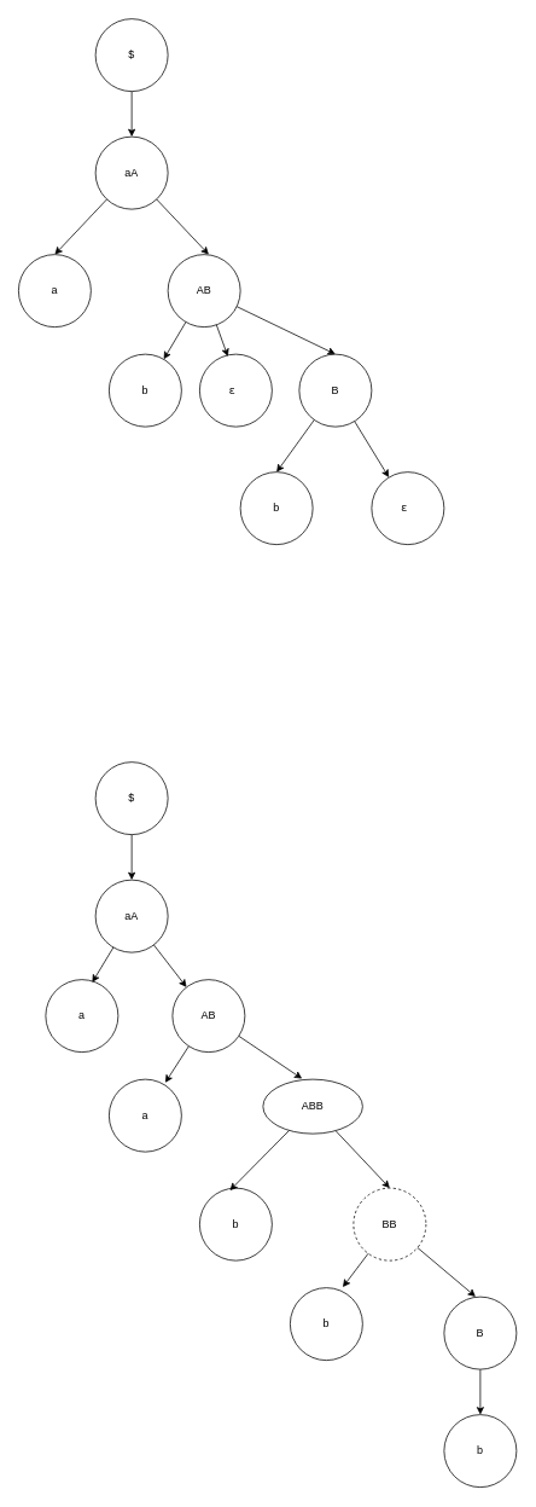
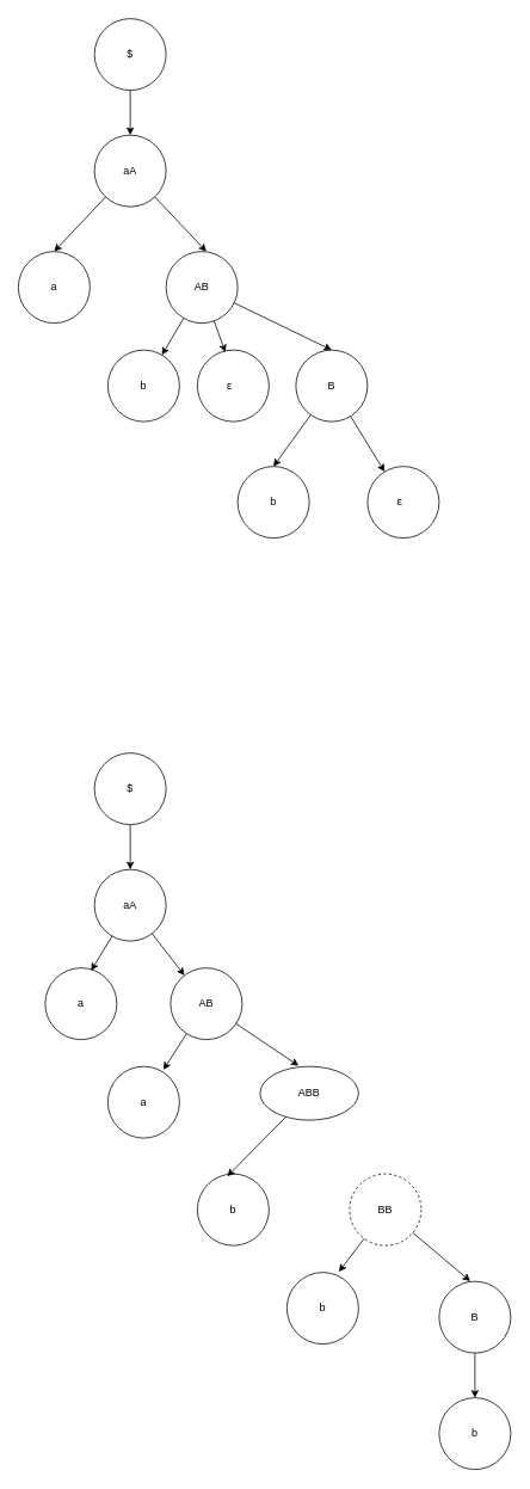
  <mxCell id="0" />
  <mxCell id="1" parent="0" />
  <mxCell id="2" style="edgeStyle=orthogonalEdgeStyle;rounded=0;orthogonalLoop=1;jettySize=auto;html=1;entryX=0.5;entryY=0;entryDx=0;entryDy=0;" edge="1" parent="1" source="3" target="5"><mxGeometry relative="1" as="geometry" /></mxCell>
  <mxCell id="3" value="$" style="ellipse;whiteSpace=wrap;html=1;aspect=fixed;" vertex="1" parent="1"><mxGeometry x="105" y="840" width="80" height="80" as="geometry" /></mxCell>
  <mxCell id="4" style="rounded=0;orthogonalLoop=1;jettySize=auto;html=1;" edge="1" parent="1" source="5" target="7"><mxGeometry relative="1" as="geometry" /></mxCell>
  <mxCell id="5" value="aA" style="ellipse;whiteSpace=wrap;html=1;aspect=fixed;" vertex="1" parent="1"><mxGeometry x="105" y="970" width="80" height="80" as="geometry" /></mxCell>
  <mxCell id="6" value="a" style="ellipse;whiteSpace=wrap;html=1;aspect=fixed;" vertex="1" parent="1"><mxGeometry x="50" y="1080" width="80" height="80" as="geometry" /></mxCell>
  <mxCell id="7" value="AB" style="ellipse;whiteSpace=wrap;html=1;aspect=fixed;" vertex="1" parent="1"><mxGeometry x="190" y="1080" width="80" height="80" as="geometry" /></mxCell>
  <mxCell id="8" style="rounded=0;orthogonalLoop=1;jettySize=auto;html=1;entryX=0.642;entryY=0.038;entryDx=0;entryDy=0;entryPerimeter=0;" edge="1" parent="1" source="5" target="6"><mxGeometry relative="1" as="geometry" /></mxCell>
  <mxCell id="9" value="a" style="ellipse;whiteSpace=wrap;html=1;aspect=fixed;" vertex="1" parent="1"><mxGeometry x="120" y="1190" width="80" height="80" as="geometry" /></mxCell>
- <mxCell id="10" style="rounded=0;orthogonalLoop=1;jettySize=auto;html=1;entryX=0.5;entryY=0;entryDx=0;entryDy=0;" edge="1" parent="1" source="11" target="15"><mxGeometry relative="1" as="geometry" /></mxCell>
  <mxCell id="11" value="ABB" style="ellipse;whiteSpace=wrap;html=1;aspect=fixed;" vertex="1" parent="1"><mxGeometry x="290" y="1190" width="110" height="60" as="geometry" /></mxCell>
  <mxCell id="12" style="rounded=0;orthogonalLoop=1;jettySize=auto;html=1;entryX=0.775;entryY=0.046;entryDx=0;entryDy=0;entryPerimeter=0;" edge="1" parent="1" source="7" target="9"><mxGeometry relative="1" as="geometry" /></mxCell>
  <mxCell id="13" style="rounded=0;orthogonalLoop=1;jettySize=auto;html=1;entryX=0.392;entryY=-0.012;entryDx=0;entryDy=0;entryPerimeter=0;" edge="1" parent="1" source="7" target="11"><mxGeometry relative="1" as="geometry" /></mxCell>
  <mxCell id="14" value="b" style="ellipse;whiteSpace=wrap;html=1;aspect=fixed;" vertex="1" parent="1"><mxGeometry x="220" y="1310" width="80" height="80" as="geometry" /></mxCell>
  <mxCell id="15" value="BB" style="ellipse;whiteSpace=wrap;html=1;aspect=fixed;dashed=1;" vertex="1" parent="1"><mxGeometry x="390" y="1310" width="80" height="80" as="geometry" /></mxCell>
  <mxCell id="16" value="b" style="ellipse;whiteSpace=wrap;html=1;aspect=fixed;" vertex="1" parent="1"><mxGeometry x="320" y="1420" width="80" height="80" as="geometry" /></mxCell>
  <mxCell id="17" style="edgeStyle=orthogonalEdgeStyle;rounded=0;orthogonalLoop=1;jettySize=auto;html=1;" edge="1" parent="1" source="18" target="19"><mxGeometry relative="1" as="geometry" /></mxCell>
  <mxCell id="18" value="B" style="ellipse;whiteSpace=wrap;html=1;aspect=fixed;" vertex="1" parent="1"><mxGeometry x="490" y="1430" width="80" height="80" as="geometry" /></mxCell>
  <mxCell id="19" value="b" style="ellipse;whiteSpace=wrap;html=1;aspect=fixed;" vertex="1" parent="1"><mxGeometry x="490" y="1560" width="80" height="80" as="geometry" /></mxCell>
  <mxCell id="20" style="rounded=0;orthogonalLoop=1;jettySize=auto;html=1;entryX=0.417;entryY=0.033;entryDx=0;entryDy=0;entryPerimeter=0;" edge="1" parent="1" source="11" target="14"><mxGeometry relative="1" as="geometry" /></mxCell>
  <mxCell id="21" style="rounded=0;orthogonalLoop=1;jettySize=auto;html=1;entryX=0.726;entryY=-0.009;entryDx=0;entryDy=0;entryPerimeter=0;" edge="1" parent="1" source="15" target="16"><mxGeometry relative="1" as="geometry" /></mxCell>
  <mxCell id="22" style="rounded=0;orthogonalLoop=1;jettySize=auto;html=1;entryX=0.435;entryY=-0.003;entryDx=0;entryDy=0;entryPerimeter=0;" edge="1" parent="1" source="15" target="18"><mxGeometry relative="1" as="geometry" /></mxCell>
  <mxCell id="23" style="edgeStyle=orthogonalEdgeStyle;rounded=0;orthogonalLoop=1;jettySize=auto;html=1;entryX=0.5;entryY=0;entryDx=0;entryDy=0;" edge="1" parent="1" source="24" target="26"><mxGeometry relative="1" as="geometry" /></mxCell>
  <mxCell id="24" value="$" style="ellipse;whiteSpace=wrap;html=1;aspect=fixed;" vertex="1" parent="1"><mxGeometry x="105" y="20" width="80" height="80" as="geometry" /></mxCell>
  <mxCell id="25" style="rounded=0;orthogonalLoop=1;jettySize=auto;html=1;entryX=0.5;entryY=0;entryDx=0;entryDy=0;" edge="1" parent="1" source="26" target="27"><mxGeometry relative="1" as="geometry" /></mxCell>
  <mxCell id="26" value="aA" style="ellipse;whiteSpace=wrap;html=1;aspect=fixed;" vertex="1" parent="1"><mxGeometry x="105" y="150" width="80" height="80" as="geometry" /></mxCell>
  <mxCell id="27" value="a" style="ellipse;whiteSpace=wrap;html=1;aspect=fixed;" vertex="1" parent="1"><mxGeometry x="20" y="280" width="80" height="80" as="geometry" /></mxCell>
  <mxCell id="28" style="rounded=0;orthogonalLoop=1;jettySize=auto;html=1;" edge="1" parent="1" source="30" target="32"><mxGeometry relative="1" as="geometry" /></mxCell>
  <mxCell id="29" style="rounded=0;orthogonalLoop=1;jettySize=auto;html=1;entryX=0.5;entryY=0;entryDx=0;entryDy=0;" edge="1" parent="1" source="30" target="37"><mxGeometry relative="1" as="geometry" /></mxCell>
  <mxCell id="30" value="AB" style="ellipse;whiteSpace=wrap;html=1;aspect=fixed;" vertex="1" parent="1"><mxGeometry x="185" y="280" width="80" height="80" as="geometry" /></mxCell>
  <mxCell id="31" style="rounded=0;orthogonalLoop=1;jettySize=auto;html=1;entryX=0.563;entryY=0;entryDx=0;entryDy=0;entryPerimeter=0;" edge="1" parent="1" source="26" target="30"><mxGeometry relative="1" as="geometry" /></mxCell>
  <mxCell id="32" value="b" style="ellipse;whiteSpace=wrap;html=1;aspect=fixed;" vertex="1" parent="1"><mxGeometry x="120" y="390" width="80" height="80" as="geometry" /></mxCell>
  <mxCell id="33" value="&lt;pre&gt;&lt;code class=&quot;!whitespace-pre hljs language-css&quot;&gt;ε &lt;/code&gt;&lt;/pre&gt;" style="ellipse;whiteSpace=wrap;html=1;aspect=fixed;" vertex="1" parent="1"><mxGeometry x="220" y="390" width="80" height="80" as="geometry" /></mxCell>
  <mxCell id="34" style="rounded=0;orthogonalLoop=1;jettySize=auto;html=1;entryX=0.39;entryY=0.03;entryDx=0;entryDy=0;entryPerimeter=0;" edge="1" parent="1" source="30" target="33"><mxGeometry relative="1" as="geometry" /></mxCell>
  <mxCell id="35" style="rounded=0;orthogonalLoop=1;jettySize=auto;html=1;entryX=0.5;entryY=0;entryDx=0;entryDy=0;" edge="1" parent="1" source="37" target="38"><mxGeometry relative="1" as="geometry" /></mxCell>
  <mxCell id="36" style="rounded=0;orthogonalLoop=1;jettySize=auto;html=1;" edge="1" parent="1" source="37" target="39"><mxGeometry relative="1" as="geometry" /></mxCell>
  <mxCell id="37" value="B" style="ellipse;whiteSpace=wrap;html=1;aspect=fixed;" vertex="1" parent="1"><mxGeometry x="330" y="390" width="80" height="80" as="geometry" /></mxCell>
  <mxCell id="38" value="b" style="ellipse;whiteSpace=wrap;html=1;aspect=fixed;" vertex="1" parent="1"><mxGeometry x="265" y="520" width="80" height="80" as="geometry" /></mxCell>
  <mxCell id="39" value="&lt;pre&gt;&lt;code class=&quot;!whitespace-pre hljs language-css&quot;&gt;ε &lt;/code&gt;&lt;/pre&gt;" style="ellipse;whiteSpace=wrap;html=1;aspect=fixed;" vertex="1" parent="1"><mxGeometry x="410" y="520" width="80" height="80" as="geometry" /></mxCell>
